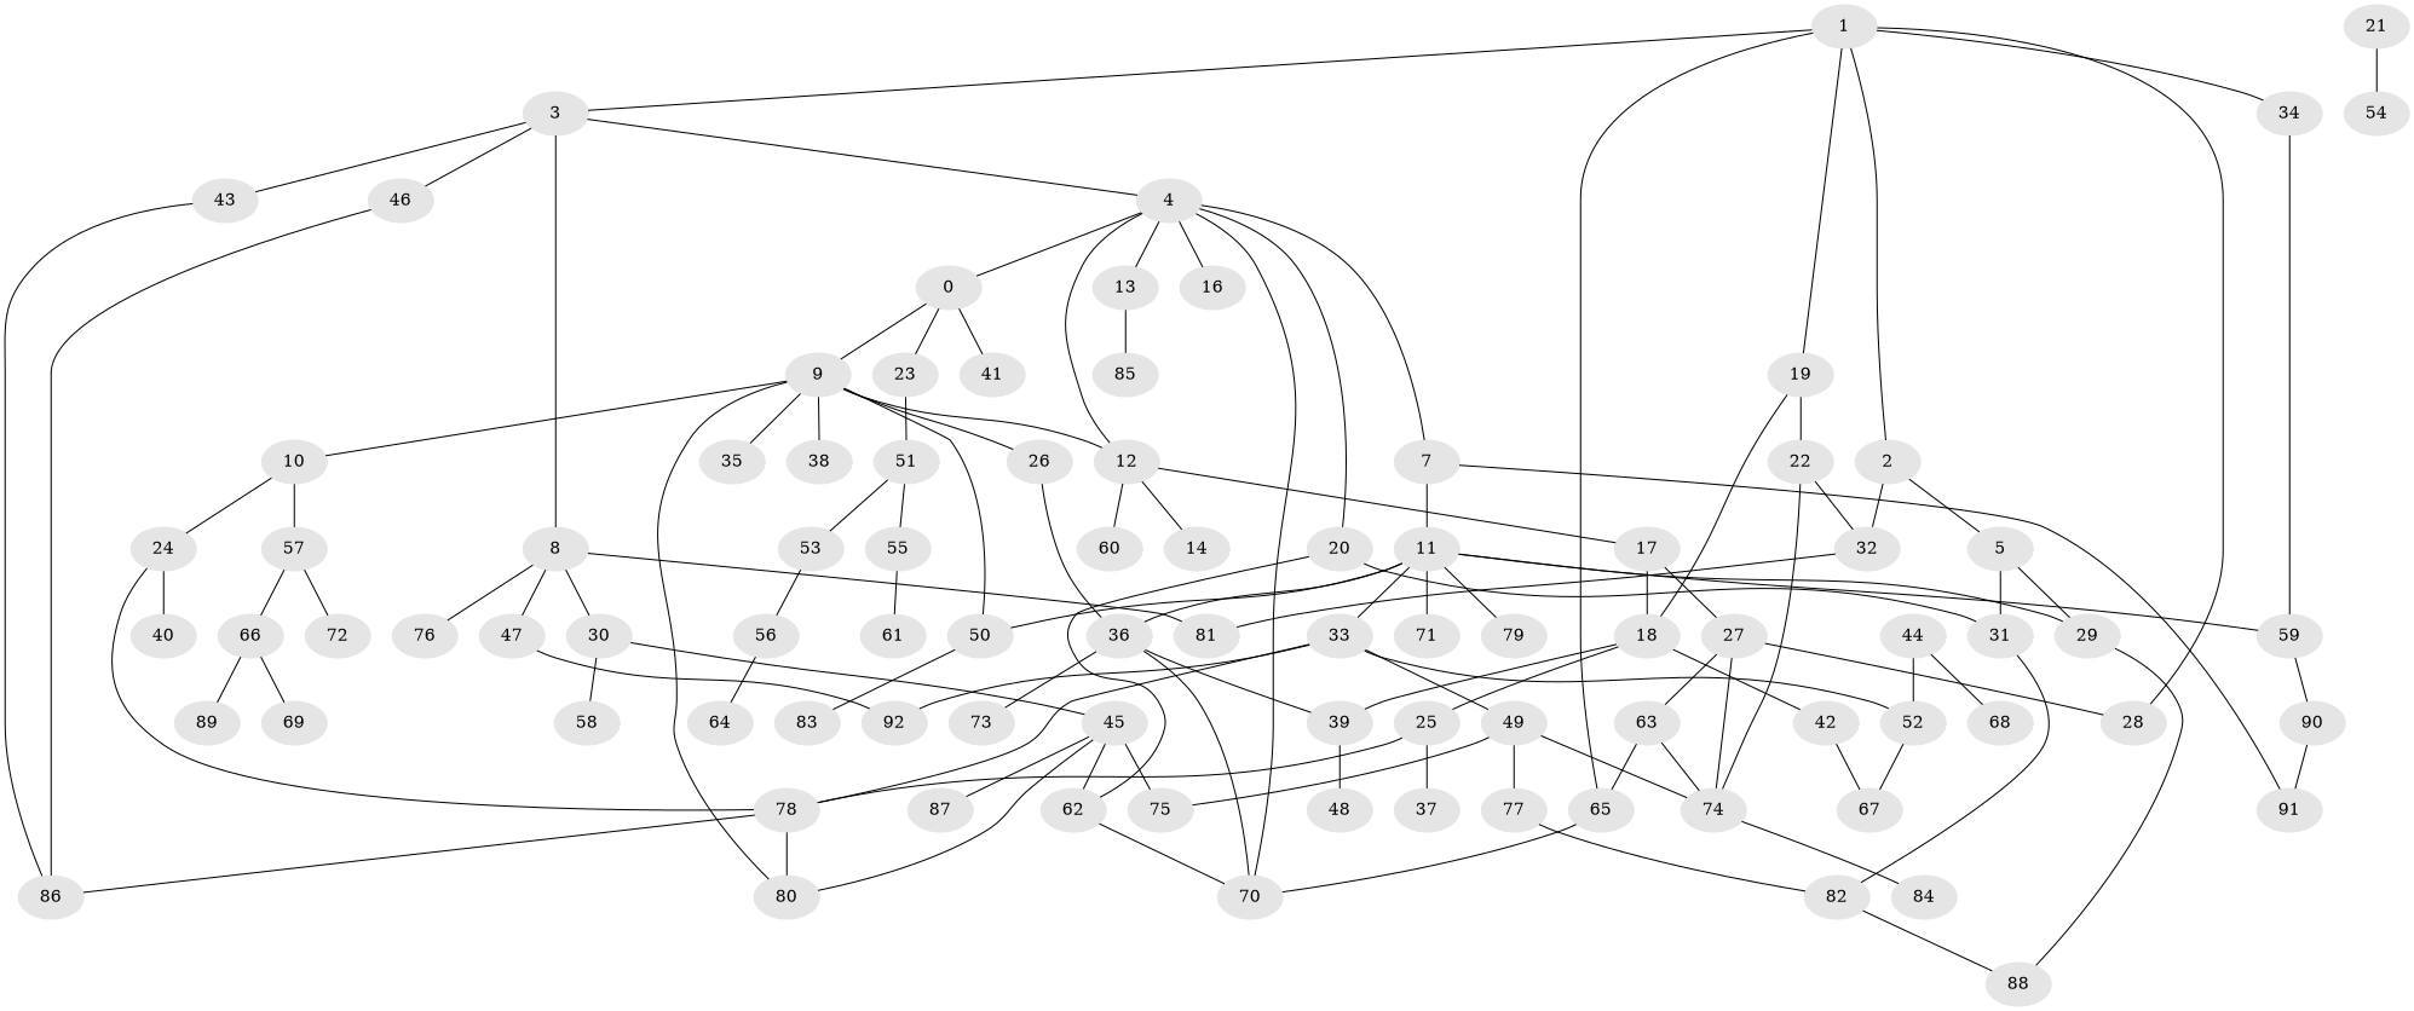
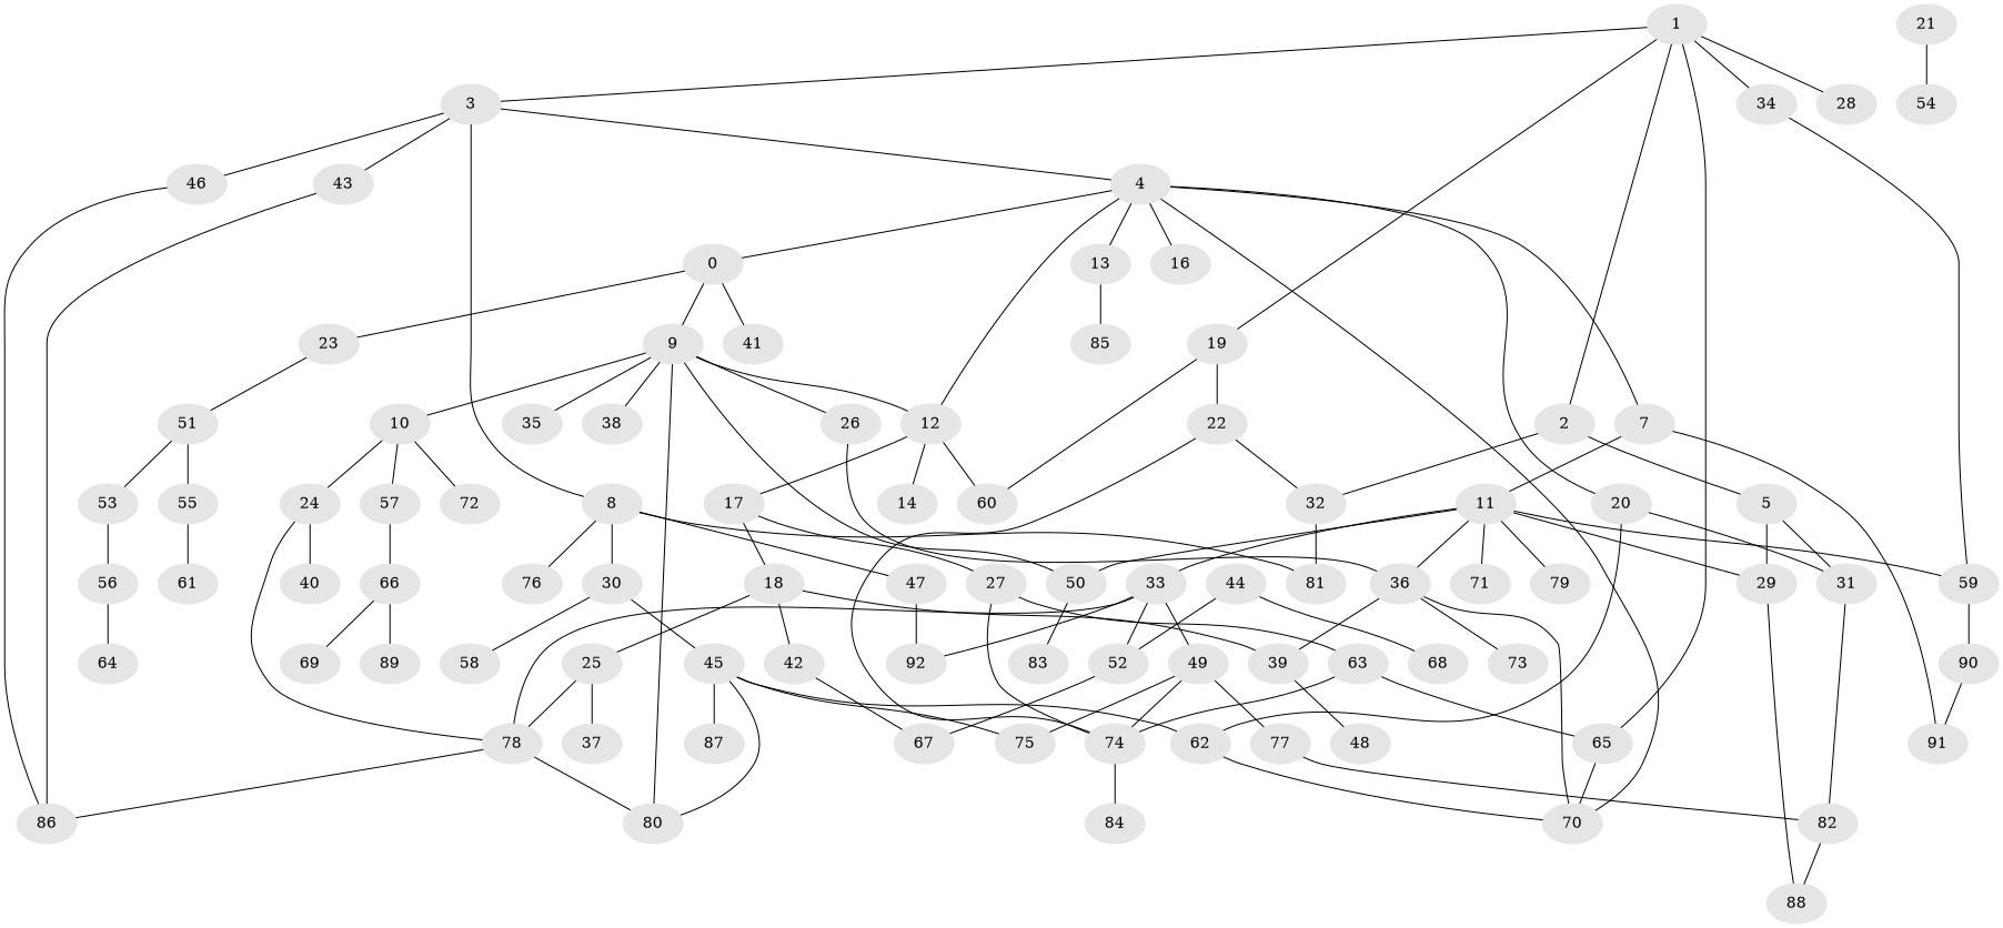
  graph {
    node [color=gray90 style=filled]
    1
    2
    3
    19
    28
    34
    65
    5
    32
    4
    8
    43
    46
    60
    22
    59
    44
    52
    68
    70
    29
    31
    81
    n24 [label=0]
    7
    12
    13
    16
    20
    30
    47
    76
    86
    9
    23
    41
    11
    91
    14
    17
    85
    62
    88
    82
    10
    26
    35
    38
    50
    80
    51
    33
    36
    71
    79
    45
    58
    92
    24
    57
    83
    40
    78
    66
    72
    49
    39
    73
    90
    18
    27
    25
    42
    21
    54
    74
    63
    37
    48
    67
    84
    53
    55
    87
    75
    77
    56
    61
    64
    69
    89
    1 -- 2
    1 -- 3
    1 -- 19
    1 -- 28
    1 -- 34
    1 -- 65
    2 -- 5
    2 -- 32
    3 -- 4
    3 -- 8
    3 -- 43
    3 -- 46
-   19 -- 18
+   19 -- 60
    19 -- 22
    34 -- 59
    65 -- 70
    5 -- 29
    5 -- 31
    32 -- 81
    4 -- 70
    4 -- n24
    4 -- 7
    4 -- 12
    4 -- 13
    4 -- 16
    4 -- 20
    8 -- 81
    8 -- 30
    8 -- 47
    8 -- 76
    43 -- 86
    46 -- 86
    22 -- 32
    22 -- 74
    59 -- 90
    44 -- 52
    44 -- 68
    52 -- 67
    29 -- 88
    31 -- 82
    n24 -- 9
    n24 -- 23
    n24 -- 41
    7 -- 11
    7 -- 91
    12 -- 60
    12 -- 14
    12 -- 17
    13 -- 85
    20 -- 31
    20 -- 62
    30 -- 45
    30 -- 58
    47 -- 92
    9 -- 12
    9 -- 10
    9 -- 26
    9 -- 35
    9 -- 38
    9 -- 50
    9 -- 80
    23 -- 51
    11 -- 59
    11 -- 29
    11 -- 50
    11 -- 33
    11 -- 36
    11 -- 71
    11 -- 79
    17 -- 18
    17 -- 27
    62 -- 70
    82 -- 88
    10 -- 24
    10 -- 57
    26 -- 36
    50 -- 83
    51 -- 53
    51 -- 55
    33 -- 52
    33 -- 92
    33 -- 78
    33 -- 49
    36 -- 70
    36 -- 39
    36 -- 73
    45 -- 62
    45 -- 80
    45 -- 87
    45 -- 75
    24 -- 40
    24 -- 78
    57 -- 66
-   57 -- 72
+   10 -- 72
    78 -- 86
    78 -- 80
    66 -- 69
    66 -- 89
    49 -- 74
    49 -- 75
    49 -- 77
    39 -- 48
    90 -- 91
    18 -- 39
    18 -- 25
    18 -- 42
-   27 -- 28
    27 -- 74
    27 -- 63
    25 -- 78
    25 -- 37
    42 -- 67
    21 -- 54
    74 -- 84
    63 -- 65
    63 -- 74
    53 -- 56
    55 -- 61
    77 -- 82
    56 -- 64
  }
